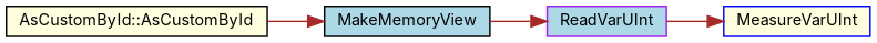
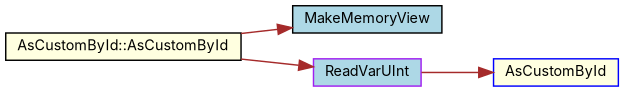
  digraph {
    fontname=Inter
    rankdir=LR
    node [color=black fillcolor=lightyellow fontname=Inter fontsize=10 shape=box style=filled]
    edge [color=brown fontname=Inter fontsize=10 labelfontname=Helvetica labelfontsize=10 style=solid]
    n1 [fontcolor=black height=0.2 label="AsCustomById::AsCustomById" width=0.4]
    n2 [fillcolor=lightblue height=0.2 label=MakeMemoryView width=0.4]
    n3 [color=purple fillcolor=lightblue height=0.2 label=ReadVarUInt width=0.4]
-   n4 [color=blue height=0.2 label=MeasureVarUInt width=0.4]
+   n4 [color=blue height=0.2 label=AsCustomById width=0.4]
    n1 -> n2
-   n2 -> n3
+   n1 -> n3
    n3 -> n4
  }
